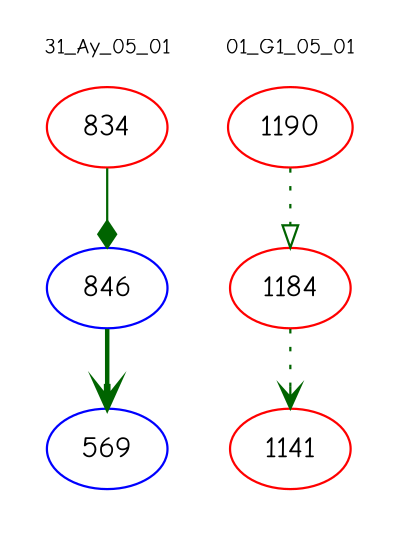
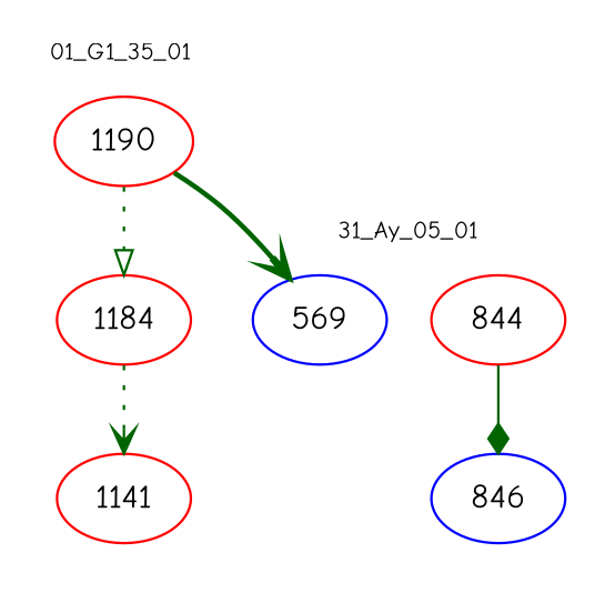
  digraph {
    fontname="Comic Neue"
    node [color=red fontname="Comic Neue"]
    edge [arrowhead=vee color=darkgreen fontname="Comic Neue" style=dotted]
-   n1 [label=834]
+   n1 [label=844]
    n2 [color=blue label=846]
    n3 [color=blue label=569]
    n4 [label=1190]
    n5 [label=1184]
    n6 [label=1141]
    subgraph cluster_1 {
      color=white
      fontsize=10
      label="31_Ay_05_01"
      n1
      n2
      n3
    }
    subgraph cluster_2 {
      color=white
      fontsize=10
-     label="01_G1_05_01"
+     label="01_G1_35_01"
      n4
      n5
      n6
    }
    n1 -> n2 [arrowhead=diamond style=solid]
-   n2 -> n3 [style=bold]
+   n4 -> n3 [style=bold]
    n4 -> n5 [arrowhead=onormal]
    n5 -> n6
  }
